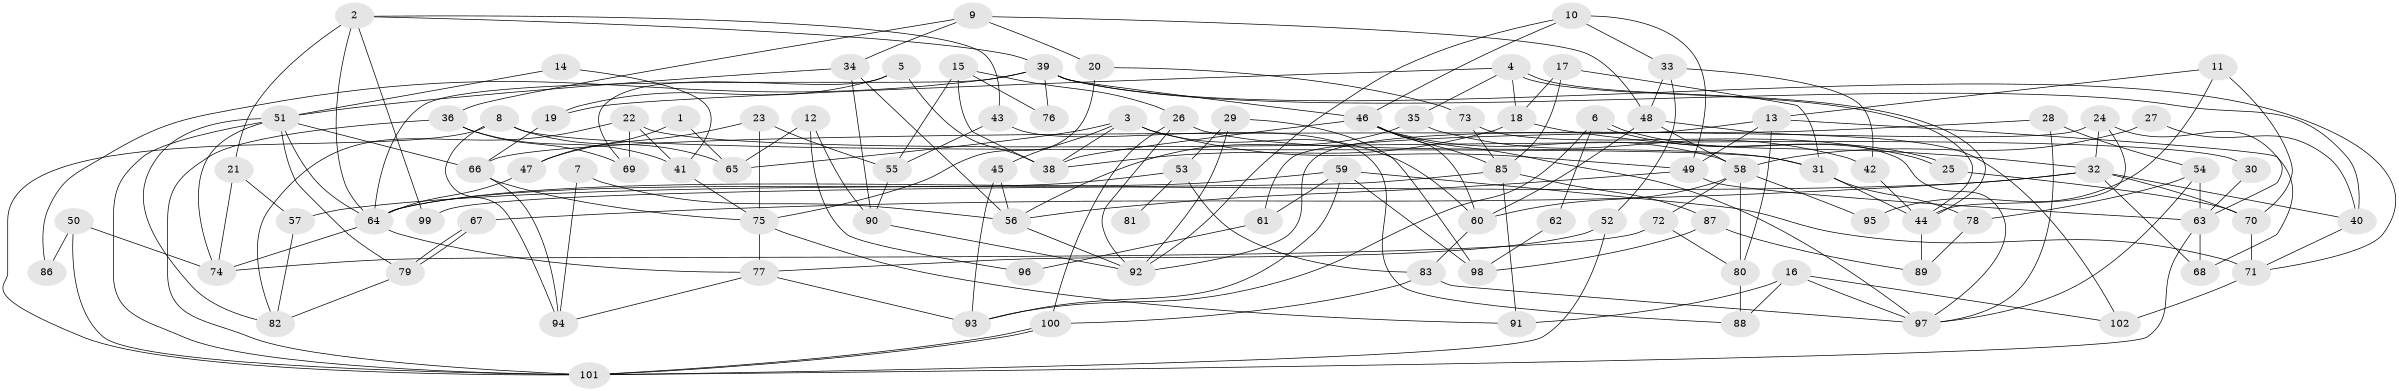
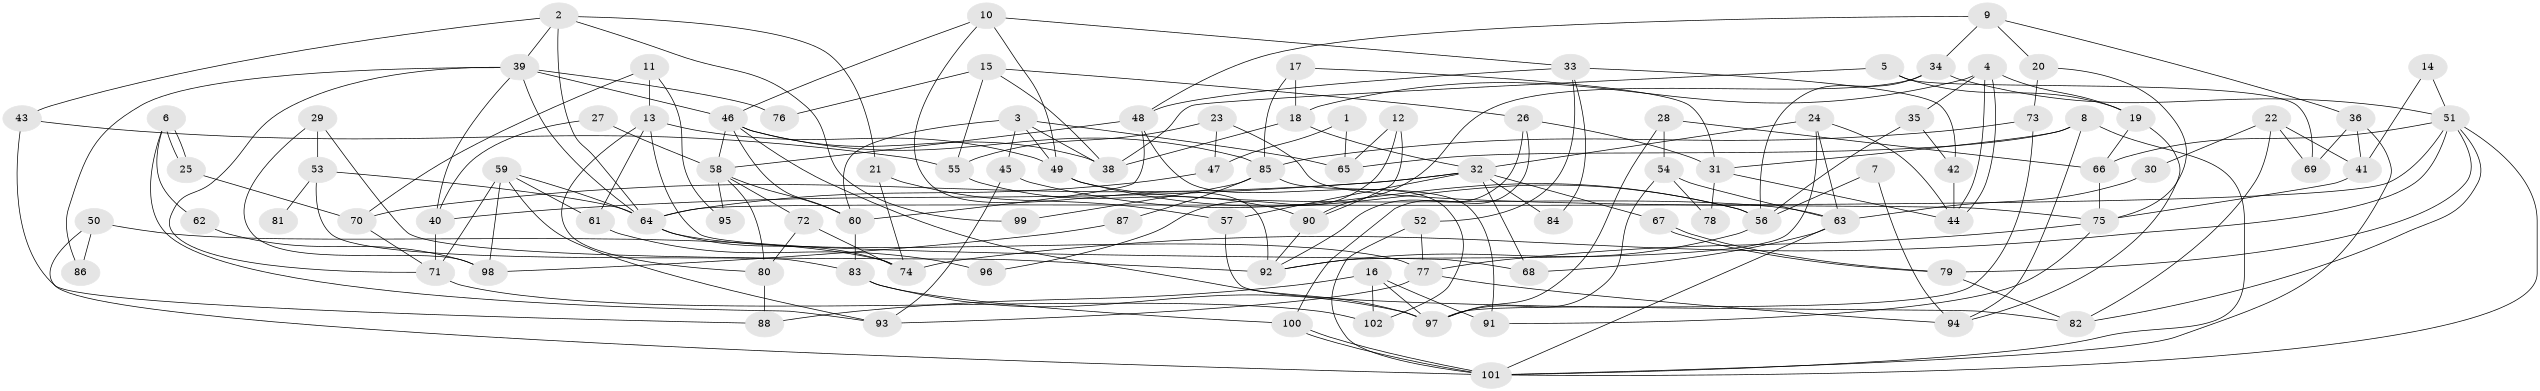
  graph {
    node [color=gray90 style=filled]
    1
    47
    65
    64
    2
    21
    39
    43
    99
    57
    74
    46
    76
    40
    71
    86
    55
    88
    77
    3
    38
    45
    49
    60
    93
    56
    63
    83
    4
    18
    19
    35
    44
    32
    66
    42
-   89
    5
    69
    6
    25
    62
    70
    98
    7
    94
    92
    8
    31
    101
    78
    9
    20
    34
    36
    48
    73
    75
    90
    51
    41
    102
    58
    10
    33
+   84
    52
    97
    85
    11
    13
    95
    61
    68
    80
    12
    96
    14
    82
    79
    15
    26
    100
    16
    91
    17
    87
    67
    22
    30
    23
    24
    27
    72
    28
    54
    29
    53
    81
    50
    59
    1 -- 47
    1 -- 65
    47 -- 64
    64 -- 74
    64 -- 77
    2 -- 64
    2 -- 21
    2 -- 39
    2 -- 43
    2 -- 99
    21 -- 57
    21 -- 74
    39 -- 64
    39 -- 46
    39 -- 76
    39 -- 40
    39 -- 71
    39 -- 86
    43 -- 55
    43 -- 88
    57 -- 82
    46 -- 38
    46 -- 60
    46 -- 58
    46 -- 97
    46 -- 85
    40 -- 71
    71 -- 102
    55 -- 90
    77 -- 93
    77 -- 94
    3 -- 65
    3 -- 38
    3 -- 45
    3 -- 49
    3 -- 60
    45 -- 93
    45 -- 56
    49 -- 56
    49 -- 63
    60 -- 83
    56 -- 92
    63 -- 101
    63 -- 68
    83 -- 97
    83 -- 100
    4 -- 18
    4 -- 19
    4 -- 35
    4 -- 44
    4 -- 44
    18 -- 38
    18 -- 32
    19 -- 66
    35 -- 56
    35 -- 42
-   44 -- 89
    32 -- 57
    32 -- 40
    32 -- 70
+   32 -- 84
    32 -- 68
    32 -- 67
-   66 -- 94
+   19 -- 94
    66 -- 75
    42 -- 44
    5 -- 38
    5 -- 19
    5 -- 69
    6 -- 93
    6 -- 25
    6 -- 25
    6 -- 62
    25 -- 70
    62 -- 98
    70 -- 71
    7 -- 56
    7 -- 94
    8 -- 65
    8 -- 94
    8 -- 31
    8 -- 101
    31 -- 44
    31 -- 78
-   78 -- 89
    9 -- 20
    9 -- 34
    9 -- 36
    9 -- 48
    20 -- 73
    20 -- 75
    34 -- 56
    34 -- 90
    34 -- 51
    36 -- 69
    36 -- 101
    36 -- 41
    48 -- 60
    48 -- 102
    48 -- 58
    73 -- 97
    73 -- 85
    75 -- 77
    75 -- 91
    90 -- 92
    51 -- 64
    51 -- 74
    51 -- 66
    51 -- 101
    51 -- 82
    51 -- 79
    41 -- 75
    58 -- 60
    58 -- 95
    58 -- 80
    58 -- 72
    10 -- 46
    10 -- 49
    10 -- 92
    10 -- 33
    33 -- 42
    33 -- 48
+   33 -- 84
    33 -- 52
    52 -- 77
    52 -- 101
    85 -- 99
    85 -- 91
    85 -- 87
    11 -- 70
    11 -- 13
    11 -- 95
    13 -- 49
    13 -- 61
    13 -- 68
    13 -- 80
    61 -- 96
    80 -- 88
    12 -- 65
    12 -- 90
    12 -- 96
    14 -- 51
    14 -- 41
    79 -- 82
    15 -- 76
    15 -- 55
    15 -- 38
    15 -- 26
    26 -- 92
    26 -- 31
    26 -- 100
    100 -- 101
    100 -- 101
    16 -- 88
    16 -- 102
    16 -- 97
    16 -- 91
    17 -- 18
    17 -- 31
    17 -- 85
-   87 -- 89
    87 -- 98
    67 -- 79
    67 -- 79
    22 -- 69
    22 -- 41
    22 -- 82
    22 -- 30
    30 -- 63
    23 -- 47
    23 -- 55
    23 -- 75
    24 -- 63
    24 -- 44
    24 -- 32
    24 -- 92
    27 -- 40
    27 -- 58
    72 -- 74
    72 -- 80
    28 -- 66
    28 -- 97
    28 -- 54
    54 -- 63
    54 -- 78
    54 -- 97
    29 -- 98
    29 -- 92
    29 -- 53
    53 -- 64
    53 -- 83
    53 -- 81
    50 -- 74
    50 -- 86
    50 -- 101
    59 -- 64
    59 -- 71
    59 -- 93
    59 -- 98
    59 -- 61
  }
